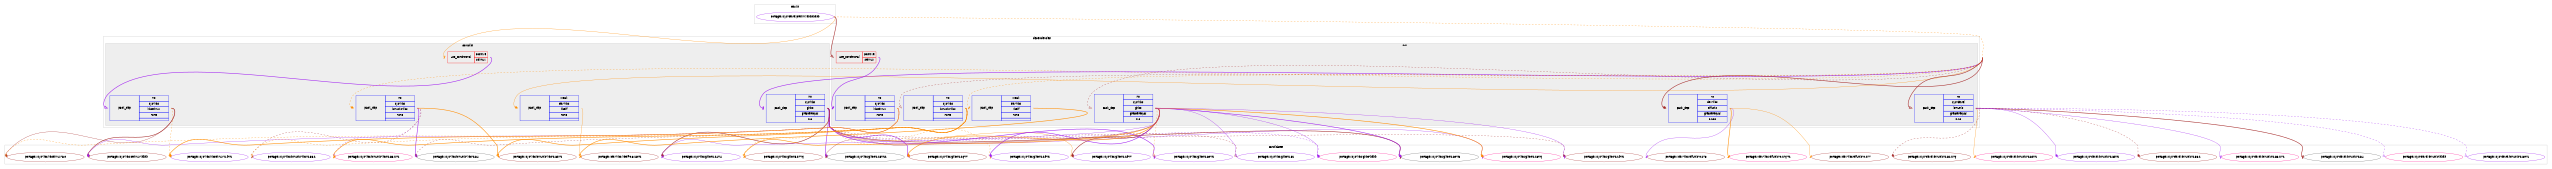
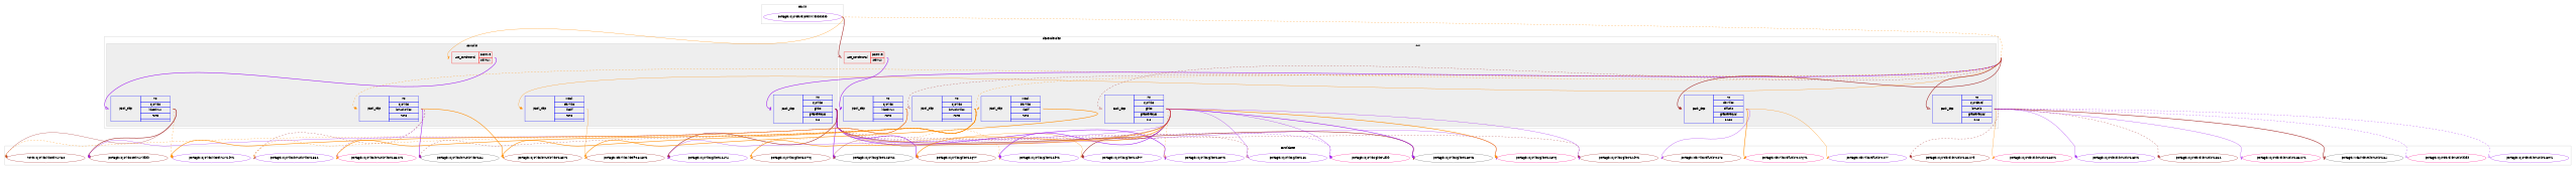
  digraph {
    compound=true
    concentrate=true
    fontname=Helvetica
    fontsize=10
    newrank=true
    rankdir=TB
    ranksep=1.5
    node [color=purple fontname=Helvetica fontsize=10]
    edge [arrowhead=tee color=darkorange headport=w style=bold tailport=e weight=100]
    n1 [label="portage://sys-devel/prelink-99999999" width=4]
    n2 [color=blue label=<<TABLE BORDER="0" CELLBORDER="1" CELLSPACING="0" CELLPADDING="4" WIDTH="220"><TR><TD ROWSPAN="6" CELLPADDING="30">pack_dep</TD></TR><TR><TD WIDTH="110">no</TD></TR><TR><TD>sys-libs</TD></TR><TR><TD>libselinux</TD></TR><TR><TD>none</TD></TR><TR><TD></TD></TR></TABLE>> shape=none]
    n3 [color=red label=<<TABLE BORDER="0" CELLBORDER="1" CELLSPACING="0" CELLPADDING="4"><TR><TD ROWSPAN="3" CELLPADDING="10">use_conditional</TD></TR><TR><TD>positive</TD></TR><TR><TD>selinux</TD></TR></TABLE>> shape=none]
    n4 [color=blue label=<<TABLE BORDER="0" CELLBORDER="1" CELLSPACING="0" CELLPADDING="4" WIDTH="220"><TR><TD ROWSPAN="6" CELLPADDING="30">pack_dep</TD></TR><TR><TD WIDTH="110">no</TD></TR><TR><TD>sys-libs</TD></TR><TR><TD>binutils-libs</TD></TR><TR><TD>none</TD></TR><TR><TD></TD></TR></TABLE>> shape=none]
    n5 [color=blue label=<<TABLE BORDER="0" CELLBORDER="1" CELLSPACING="0" CELLPADDING="4" WIDTH="220"><TR><TD ROWSPAN="6" CELLPADDING="30">pack_dep</TD></TR><TR><TD WIDTH="110">no</TD></TR><TR><TD>sys-libs</TD></TR><TR><TD>glibc</TD></TR><TR><TD>greaterequal</TD></TR><TR><TD>2.8</TD></TR></TABLE>> shape=none]
    n6 [color=blue label=<<TABLE BORDER="0" CELLBORDER="1" CELLSPACING="0" CELLPADDING="4" WIDTH="220"><TR><TD ROWSPAN="6" CELLPADDING="30">pack_dep</TD></TR><TR><TD WIDTH="110">weak</TD></TR><TR><TD>dev-libs</TD></TR><TR><TD>libelf</TD></TR><TR><TD>none</TD></TR><TR><TD></TD></TR></TABLE>> shape=none]
    n7 [color=blue label=<<TABLE BORDER="0" CELLBORDER="1" CELLSPACING="0" CELLPADDING="4" WIDTH="220"><TR><TD ROWSPAN="6" CELLPADDING="30">pack_dep</TD></TR><TR><TD WIDTH="110">no</TD></TR><TR><TD>sys-libs</TD></TR><TR><TD>libselinux</TD></TR><TR><TD>none</TD></TR><TR><TD></TD></TR></TABLE>> shape=none]
    n8 [color=red label=<<TABLE BORDER="0" CELLBORDER="1" CELLSPACING="0" CELLPADDING="4"><TR><TD ROWSPAN="3" CELLPADDING="10">use_conditional</TD></TR><TR><TD>positive</TD></TR><TR><TD>selinux</TD></TR></TABLE>> shape=none]
    n9 [color=blue label=<<TABLE BORDER="0" CELLBORDER="1" CELLSPACING="0" CELLPADDING="4" WIDTH="220"><TR><TD ROWSPAN="6" CELLPADDING="30">pack_dep</TD></TR><TR><TD WIDTH="110">no</TD></TR><TR><TD>dev-libs</TD></TR><TR><TD>elfutils</TD></TR><TR><TD>greaterequal</TD></TR><TR><TD>0.100</TD></TR></TABLE>> shape=none]
    n10 [color=blue label=<<TABLE BORDER="0" CELLBORDER="1" CELLSPACING="0" CELLPADDING="4" WIDTH="220"><TR><TD ROWSPAN="6" CELLPADDING="30">pack_dep</TD></TR><TR><TD WIDTH="110">no</TD></TR><TR><TD>sys-devel</TD></TR><TR><TD>binutils</TD></TR><TR><TD>greaterequal</TD></TR><TR><TD>2.18</TD></TR></TABLE>> shape=none]
    n11 [color=blue label=<<TABLE BORDER="0" CELLBORDER="1" CELLSPACING="0" CELLPADDING="4" WIDTH="220"><TR><TD ROWSPAN="6" CELLPADDING="30">pack_dep</TD></TR><TR><TD WIDTH="110">no</TD></TR><TR><TD>sys-libs</TD></TR><TR><TD>binutils-libs</TD></TR><TR><TD>none</TD></TR><TR><TD></TD></TR></TABLE>> shape=none]
    n12 [color=blue label=<<TABLE BORDER="0" CELLBORDER="1" CELLSPACING="0" CELLPADDING="4" WIDTH="220"><TR><TD ROWSPAN="6" CELLPADDING="30">pack_dep</TD></TR><TR><TD WIDTH="110">no</TD></TR><TR><TD>sys-libs</TD></TR><TR><TD>glibc</TD></TR><TR><TD>greaterequal</TD></TR><TR><TD>2.8</TD></TR></TABLE>> shape=none]
    n13 [color=blue label=<<TABLE BORDER="0" CELLBORDER="1" CELLSPACING="0" CELLPADDING="4" WIDTH="220"><TR><TD ROWSPAN="6" CELLPADDING="30">pack_dep</TD></TR><TR><TD WIDTH="110">weak</TD></TR><TR><TD>dev-libs</TD></TR><TR><TD>libelf</TD></TR><TR><TD>none</TD></TR><TR><TD></TD></TR></TABLE>> shape=none]
    n14 [color=brown label="portage://sys-libs/selinux-9999" width=4]
-   n15 [color=brown label="portage://sys-libs/libselinux-3.0" width=4]
+   n15 [color=brown label="none://sys-libs/libselinux-3.0" width=4]
    n16 [label="portage://sys-libs/libselinux-2.9-r1" width=4]
    n17 [color=gray40 label="portage://sys-libs/binutils-libs-2.34" width=4]
    n18 [color=deeppink label="portage://sys-libs/binutils-libs-2.33.1-r1" width=4]
    n19 [label="portage://sys-libs/binutils-libs-2.33.1" width=4]
    n20 [color=brown label="portage://sys-libs/binutils-libs-2.32-r1" width=4]
-   n21 [color=deeppink label="portage://sys-libs/glibc-9999" width=4]
+   n21 [color=deeppink label="portage://sys-libs/glibc-4999" width=4]
    n22 [label="portage://sys-libs/glibc-2.31" width=4]
    n23 [color=gray40 label="portage://sys-libs/glibc-2.30-r3" width=4]
    n24 [label="portage://sys-libs/glibc-2.30-r2" width=4]
    n25 [label="portage://sys-libs/glibc-2.29-r7" width=4]
    n26 [label="portage://sys-libs/glibc-2.29-r2" width=4]
    n27 [color=deeppink label="portage://sys-libs/glibc-2.28-r6" width=4]
    n28 [color=brown label="portage://sys-libs/glibc-5.27-r6" width=4]
    n29 [color=brown label="portage://sys-libs/glibc-2.26-r7" width=4]
    n30 [color=gray40 label="portage://sys-libs/glibc-2.25-r11" width=4]
    n31 [label="portage://sys-libs/glibc-2.24-r4" width=4]
    n32 [color=brown label="portage://sys-libs/glibc-2.19-r2" width=4]
    n33 [color=brown label="portage://dev-libs/libelf-0.8.13-r2" width=4]
    n34 [color=brown label="portage://dev-libs/elfutils-0.178" width=4]
-   n35 [color=brown label="portage://dev-libs/elfutils-0.177" width=4]
+   n35 [label="portage://dev-libs/elfutils-0.177" width=4]
    n36 [color=deeppink label="portage://dev-libs/elfutils-0.176-r1" width=4]
    n37 [color=deeppink label="portage://sys-devel/binutils-9999" width=4]
-   n38 [color=gray40 label="portage://sys-devel/binutils-2.34" width=4]
+   n38 [color=gray40 label="portage://weak-devel/binutils-2.34" width=4]
    n39 [color=deeppink label="portage://sys-devel/binutils-2.33.1-r1" width=4]
    n40 [color=brown label="portage://sys-devel/binutils-2.33.1" width=4]
    n41 [label="portage://sys-devel/binutils-2.32-r2" width=4]
    n42 [color=deeppink label="portage://sys-devel/binutils-2.32-r1" width=4]
-   n43 [color=brown label="portage://sys-devel/binutils-2.31.1-r6" width=4]
+   n43 [color=brown label="portage://sys-devel/binutils-2.31.1-r9" width=4]
    n44 [label="portage://sys-devel/binutils-2.30-r4" width=4]
    subgraph cluster_1 {
      color=gray
      label=<<i>ebuild</i>>
      rank=same
      n1
    }
    subgraph cluster_2 {
      color=gray
      label=<<i>dependencies</i>>
      subgraph cluster_3 {
        color=gray
        fillcolor="#eeeeee"
        label=<<i>compile</i>>
        style=filled
        subgraph sub_4 {
          color=gray
          fillcolor="#eeeeee"
          label=<<i>compile</i>>
          style=filled
          n3
          subgraph sub_5 {
            color=gray
            fillcolor="#eeeeee"
            label=<<i>compile</i>>
            style=filled
            n2
          }
        }
        subgraph sub_6 {
          color=gray
          fillcolor="#eeeeee"
          label=<<i>compile</i>>
          style=filled
          n4
        }
        subgraph sub_7 {
          color=gray
          fillcolor="#eeeeee"
          label=<<i>compile</i>>
          style=filled
          n5
        }
        subgraph sub_8 {
          color=gray
          fillcolor="#eeeeee"
          label=<<i>compile</i>>
          style=filled
          n6
        }
      }
      subgraph cluster_9 {
        color=gray
        fillcolor="#eeeeee"
        label=<<i>compile and run</i>>
        style=filled
      }
      subgraph cluster_10 {
        color=gray
        fillcolor="#eeeeee"
        label=<<i>run</i>>
        style=filled
        subgraph sub_11 {
          color=gray
          fillcolor="#eeeeee"
          label=<<i>run</i>>
          style=filled
          n8
          subgraph sub_12 {
            color=gray
            fillcolor="#eeeeee"
            label=<<i>run</i>>
            style=filled
            n7
          }
        }
        subgraph sub_13 {
          color=gray
          fillcolor="#eeeeee"
          label=<<i>run</i>>
          style=filled
          n9
        }
        subgraph sub_14 {
          color=gray
          fillcolor="#eeeeee"
          label=<<i>run</i>>
          style=filled
          n10
        }
        subgraph sub_15 {
          color=gray
          fillcolor="#eeeeee"
          label=<<i>run</i>>
          style=filled
          n11
        }
        subgraph sub_16 {
          color=gray
          fillcolor="#eeeeee"
          label=<<i>run</i>>
          style=filled
          n12
        }
        subgraph sub_17 {
          color=gray
          fillcolor="#eeeeee"
          label=<<i>run</i>>
          style=filled
          n13
        }
      }
    }
    subgraph cluster_18 {
      color=gray
      label=<<i>candidates</i>>
      rank=same
      subgraph sub_19 {
        color=black
        label=<<i>candidates</i>>
        nodesep=1
        rank=same
        n14
        n15
        n16
      }
      subgraph sub_20 {
        color=black
        label=<<i>candidates</i>>
        nodesep=1
        rank=same
        n17
        n18
        n19
        n20
      }
      subgraph sub_21 {
        color=black
        label=<<i>candidates</i>>
        nodesep=1
        rank=same
        n21
        n22
        n23
        n24
        n25
        n26
        n27
        n28
        n29
        n30
        n31
        n32
      }
      subgraph sub_22 {
        color=black
        label=<<i>candidates</i>>
        nodesep=1
        rank=same
        n33
      }
      subgraph sub_23 {
        color=black
        label=<<i>candidates</i>>
        nodesep=1
        rank=same
        n14
        n15
        n16
      }
      subgraph sub_24 {
        color=black
        label=<<i>candidates</i>>
        nodesep=1
        rank=same
        n34
        n35
        n36
      }
      subgraph sub_25 {
        color=black
        label=<<i>candidates</i>>
        nodesep=1
        rank=same
        n37
        n38
        n39
        n40
        n41
        n42
        n43
        n44
      }
      subgraph sub_26 {
        color=black
        label=<<i>candidates</i>>
        nodesep=1
        rank=same
        n17
        n18
        n19
        n20
      }
      subgraph sub_27 {
        color=black
        label=<<i>candidates</i>>
        nodesep=1
        rank=same
        n21
        n22
        n23
        n24
        n25
        n26
        n27
        n28
        n29
        n30
        n31
        n32
      }
      subgraph sub_28 {
        color=black
        label=<<i>candidates</i>>
        nodesep=1
        rank=same
        n33
      }
    }
    n1 -> n3 [style=solid weight=20]
    n1 -> n4 [arrowhead=diamond style=dashed weight=20]
    n1 -> n5 [color=purple weight=20]
    n1 -> n6 [arrowhead=diamond style=solid weight=20]
    n1 -> n8 [arrowhead=onormal color=brown weight=20]
    n1 -> n9 [arrowhead=diamond color=brown weight=20]
    n1 -> n10 [arrowhead=onormal color=brown weight=20]
    n1 -> n11 [arrowhead=onormal color=brown style=dashed weight=20]
    n1 -> n12 [arrowhead=onormal color=brown style=dashed weight=20]
    n1 -> n13 [style=dashed weight=20]
    n2 -> n14 [arrowhead=diamond color=brown]
    n2 -> n15 [arrowhead=diamond color=brown style=solid]
    n2 -> n16 [arrowhead=onormal style=dashed]
    n3 -> n2 [arrowhead=onormal color=purple weight=20]
    n4 -> n17 [arrowhead=diamond color=purple]
    n4 -> n18 [arrowhead=onormal color=purple style=dashed]
    n4 -> n19 [color=brown style=dashed]
    n4 -> n20 [arrowhead=onormal]
    n5 -> n21 [arrowhead=diamond color=purple style=dashed]
    n5 -> n22 [arrowhead=onormal color=brown style=dashed]
    n5 -> n23 [color=brown]
    n5 -> n24 [color=purple]
    n5 -> n25 [arrowhead=onormal style=solid]
    n5 -> n26 [style=dashed]
    n5 -> n27 [color=purple style=solid]
    n5 -> n28 [style=dashed]
    n5 -> n29 [arrowhead=diamond color=purple]
    n5 -> n30 [arrowhead=diamond color=purple]
    n5 -> n31 [arrowhead=diamond color=brown]
    n5 -> n32 [arrowhead=diamond color=brown style=dashed]
    n6 -> n33 [style=solid]
    n7 -> n14 [arrowhead=diamond color=purple style=solid]
    n7 -> n15 [arrowhead=onormal style=dashed]
    n7 -> n16 [arrowhead=diamond]
    n8 -> n7 [color=purple weight=20]
    n9 -> n34 [color=purple style=solid]
    n9 -> n35 [style=solid]
    n9 -> n36
    n10 -> n37 [arrowhead=onormal color=purple style=dashed]
    n10 -> n38 [color=brown]
    n10 -> n39 [color=purple style=solid]
    n10 -> n40 [arrowhead=diamond color=brown style=dashed]
    n10 -> n41 [arrowhead=diamond color=purple style=solid]
    n10 -> n42 [style=solid]
    n10 -> n43 [arrowhead=diamond color=brown style=dashed]
    n10 -> n44 [arrowhead=onormal color=purple style=dashed]
    n11 -> n17 [arrowhead=onormal color=brown style=dashed]
    n11 -> n18
    n11 -> n19 [arrowhead=onormal style=dashed]
    n11 -> n20 [arrowhead=onormal]
    n12 -> n21 [color=purple style=solid]
    n12 -> n22 [arrowhead=onormal color=purple style=solid]
    n12 -> n23 [arrowhead=diamond color=purple]
    n12 -> n24 [arrowhead=onormal style=dashed]
    n12 -> n25 [arrowhead=diamond color=brown]
    n12 -> n26 [arrowhead=diamond color=purple]
    n12 -> n27 [arrowhead=diamond]
    n12 -> n28 [arrowhead=onormal]
    n12 -> n29 [arrowhead=diamond]
    n12 -> n30 [color=brown style=solid]
    n12 -> n31 [color=purple style=solid]
    n12 -> n32 [color=purple style=solid]
    n13 -> n33 [arrowhead=onormal]
  }
